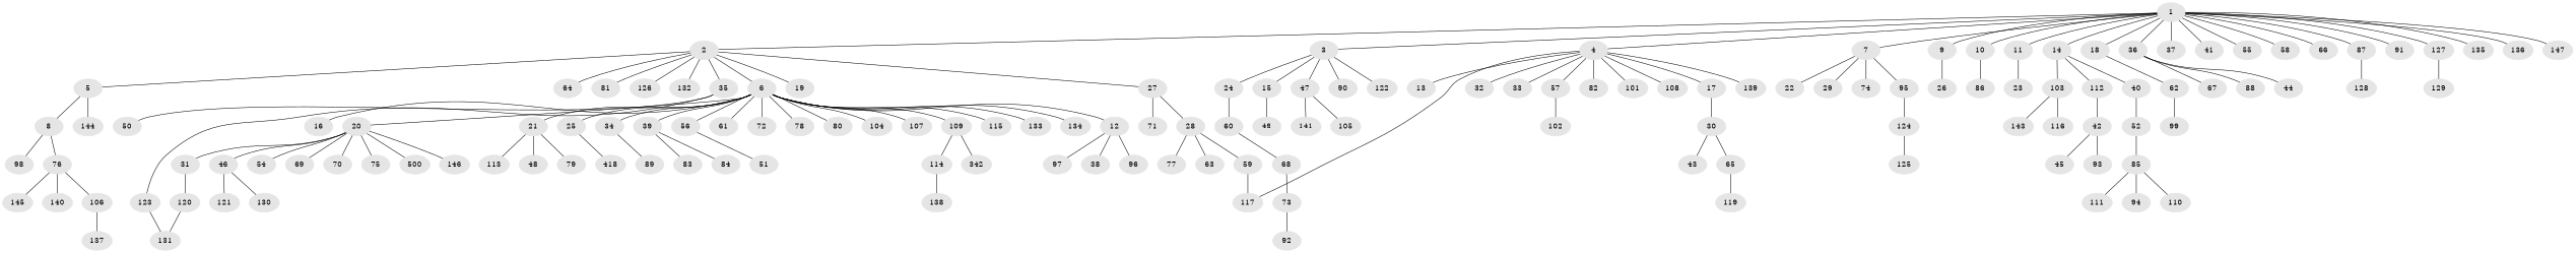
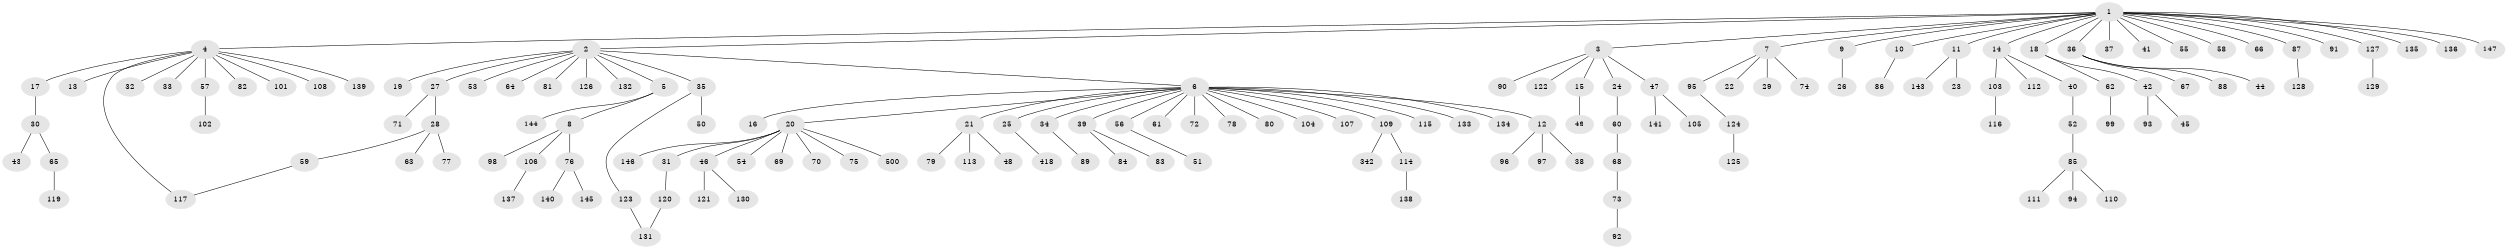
  graph {
    node [color=gray90 style=filled]
    1
    2
    3
    4
    7
    9
    10
    11
    14
    18
    36
    37
    41
    55
    58
    66
    87
    91
    127
    135
    136
    147
    5
    6
    19
    27
    35
+   53
    64
    81
    126
    132
    15
    24
    47
    90
    122
    13
    17
    32
    33
    57
    82
    101
    108
    117
    139
    22
    29
    74
    95
    26
    86
    23
    143
    40
    103
    112
    42
    62
    44
    67
    88
    128
    129
    8
    144
    12
    16
    20
    21
    25
    34
    39
    56
    61
    72
    78
    80
    104
    107
    109
    115
    133
    134
    28
    71
    50
    123
    49
    60
    105
    141
    30
    102
    76
    98
    106
    38
    96
    97
    31
    46
    54
    69
    70
    75
    n108 [label=500]
    146
    48
    79
    113
    n113 [label=418]
    89
    83
    84
    51
    114
    n119 [label=342]
    124
    140
    145
    137
    52
    116
    43
    65
    45
    93
    99
    120
    121
    130
    68
    59
    63
    77
    119
    131
    85
    94
    110
    111
    73
    92
    125
    138
    1 -- 2
    1 -- 3
    1 -- 4
    1 -- 7
    1 -- 9
    1 -- 10
    1 -- 11
    1 -- 14
    1 -- 18
    1 -- 36
    1 -- 37
    1 -- 41
    1 -- 55
    1 -- 58
    1 -- 66
    1 -- 87
    1 -- 91
    1 -- 127
    1 -- 135
    1 -- 136
    1 -- 147
    2 -- 5
    2 -- 6
    2 -- 19
    2 -- 27
    2 -- 35
+   2 -- 53
    2 -- 64
    2 -- 81
    2 -- 126
    2 -- 132
    3 -- 15
    3 -- 24
    3 -- 47
    3 -- 90
    3 -- 122
    4 -- 13
    4 -- 17
    4 -- 32
    4 -- 33
    4 -- 57
    4 -- 82
    4 -- 101
    4 -- 108
    4 -- 117
    4 -- 139
    7 -- 22
    7 -- 29
    7 -- 74
    7 -- 95
    9 -- 26
    10 -- 86
    11 -- 23
-   103 -- 143
+   11 -- 143
    14 -- 40
    14 -- 103
    14 -- 112
-   112 -- 42
+   18 -- 42
    18 -- 62
    36 -- 44
    36 -- 67
    36 -- 88
    87 -- 128
    127 -- 129
    5 -- 8
    5 -- 144
    6 -- 12
    6 -- 16
    6 -- 20
    6 -- 21
    6 -- 25
    6 -- 34
    6 -- 39
    6 -- 56
    6 -- 61
    6 -- 72
    6 -- 78
    6 -- 80
    6 -- 104
    6 -- 107
    6 -- 109
    6 -- 115
    6 -- 133
    6 -- 134
    27 -- 28
    27 -- 71
    35 -- 50
    35 -- 123
    15 -- 49
    24 -- 60
    47 -- 105
    47 -- 141
    17 -- 30
    57 -- 102
    95 -- 124
    40 -- 52
    103 -- 116
    42 -- 45
    42 -- 93
    62 -- 99
    8 -- 76
    8 -- 98
-   76 -- 106
+   8 -- 106
    12 -- 38
    12 -- 96
    12 -- 97
    20 -- 31
    20 -- 46
    20 -- 54
    20 -- 69
    20 -- 70
    20 -- 75
    20 -- n108
    20 -- 146
    21 -- 48
    21 -- 79
    21 -- 113
    25 -- n113
    34 -- 89
    39 -- 83
    39 -- 84
    56 -- 51
    109 -- 114
    109 -- n119
    28 -- 59
    28 -- 63
    28 -- 77
    123 -- 131
    60 -- 68
    30 -- 43
    30 -- 65
    76 -- 140
    76 -- 145
    106 -- 137
    31 -- 120
    46 -- 121
    46 -- 130
    114 -- 138
    124 -- 125
    52 -- 85
    65 -- 119
    120 -- 131
    68 -- 73
    59 -- 117
    85 -- 94
    85 -- 110
    85 -- 111
    73 -- 92
  }
